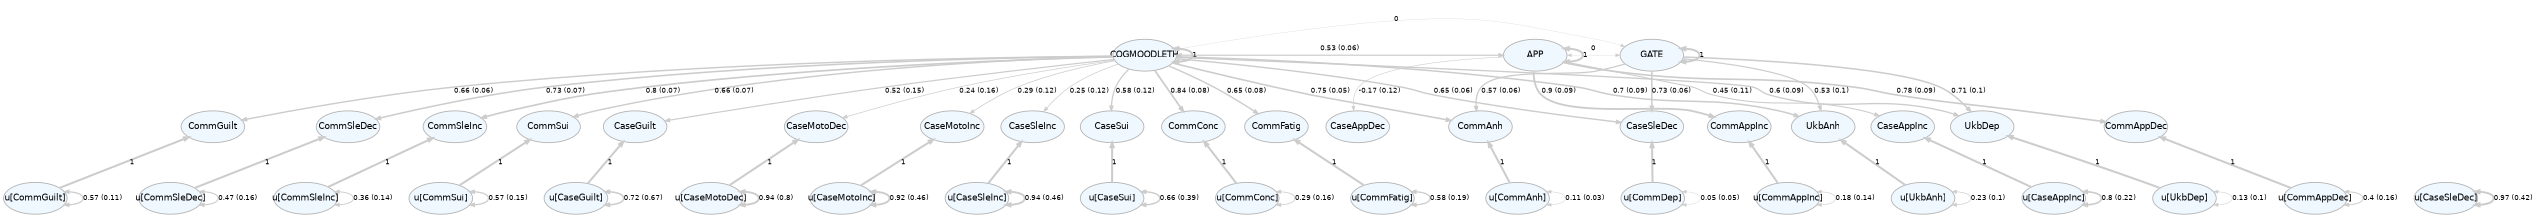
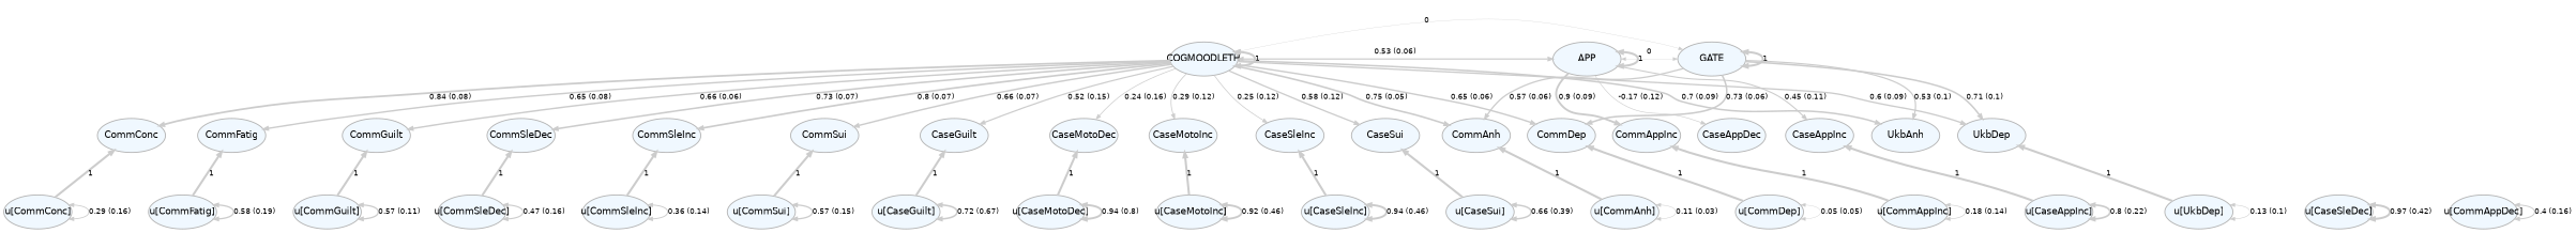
  digraph {
    bgcolor=white
    rankdir=TB
    node [color=gray70 fillcolor=aliceblue fixedsize=true fontcolor=black fontname=Helvetica fontsize=10 shape=oval style=filled]
    edge [arrowsize=0.5 color=gray80 dir=forward fontname=Helvetica fontsize=8 penwidth=2.3]
    n1 [label=APP width=1]
    n2 [label=COGMOODLETH width=1]
    n3 [label=GATE width=1]
    n4 [label=CaseAppDec width=1]
    n5 [label=CaseAppInc width=1]
-   n6 [label=CommAppDec width=1]
    n7 [label=CommAppInc width=1]
    n8 [label=CaseGuilt width=1]
    n9 [label=CaseMotoDec width=1]
    n10 [label=CaseMotoInc width=1]
    n11 [label=CaseSleInc width=1]
    n12 [label=CaseSui width=1]
    n13 [label=CommAnh width=1]
    n14 [label=CommConc width=1]
-   n15 [label=CaseSleDec width=1]
+   n15 [label=CommDep width=1]
    n16 [label=CommFatig width=1]
    n17 [label=CommGuilt width=1]
    n18 [label=CommSleDec width=1]
    n19 [label=CommSleInc width=1]
    n20 [label=CommSui width=1]
    n21 [label=UkbAnh width=1]
    n22 [label=UkbDep width=1]
    n23 [label="u[CaseAppInc]" width=1]
    n24 [label="u[CaseGuilt]" width=1]
    n25 [label="u[CaseMotoDec]" width=1]
    n26 [label="u[CaseMotoInc]" width=1]
    n27 [label="u[CaseSleDec]" width=1]
    n28 [label="u[CaseSleInc]" width=1]
    n29 [label="u[CaseSui]" width=1]
    n30 [label="u[CommAnh]" width=1]
    n31 [label="u[CommAppDec]" width=1]
    n32 [label="u[CommAppInc]" width=1]
    n33 [label="u[CommConc]" width=1]
    n34 [label="u[CommDep]" width=1]
    n35 [label="u[CommFatig]" width=1]
    n36 [label="u[CommGuilt]" width=1]
    n37 [label="u[CommSleDec]" width=1]
    n38 [label="u[CommSleInc]" width=1]
    n39 [label="u[CommSui]" width=1]
-   n40 [label="u[UkbAnh]" width=1]
    n41 [label="u[UkbDep]" width=1]
    subgraph sub_1 {
      rank=min
      n1
      n2
      n3
    }
    subgraph sub_2 {
      rank=same
      n4
      n5
-     n6
      n7
      n8
      n9
      n10
      n11
      n12
      n13
      n14
      n15
      n16
      n17
      n18
      n19
      n20
      n21
      n22
    }
    subgraph sub_3 {
      rank=max
      n23
      n24
      n25
      n26
      n27
      n28
      n29
      n30
      n31
      n32
      n33
      n34
      n35
      n36
      n37
      n38
      n39
-     n40
      n41
    }
    n1 -> n1 [dir=both label=1]
    n1 -> n3 [dir=both label=0 penwidth=0.3]
    n1 -> n4 [label="-0.17 (0.12)" penwidth=0.647194589112328]
    n1 -> n5 [label="0.45 (0.11)" penwidth=1.20038692933881]
-   n1 -> n6 [label="0.78 (0.09)" penwidth=1.8544185297766]
    n1 -> n7 [label="0.9 (0.09)" penwidth=2.10556267739122]
    n2 -> n1 [dir=both label="0.53 (0.06)" penwidth=1.3673529535626]
    n2 -> n2 [dir=both label=1]
    n2 -> n3 [dir=both label=0 penwidth=0.3]
    n2 -> n8 [label="0.52 (0.15)" penwidth=1.34977744775111]
    n2 -> n9 [label="0.24 (0.16)" penwidth=0.789390006851717]
    n2 -> n10 [label="0.29 (0.12)" penwidth=0.871571110118841]
    n2 -> n11 [label="0.25 (0.12)" penwidth=0.794728727637072]
    n2 -> n12 [label="0.58 (0.12)" penwidth=1.4638998444947]
    n2 -> n13 [label="0.75 (0.05)" penwidth=1.79973043909421]
    n2 -> n14 [label="0.84 (0.08)" penwidth=1.98484006285535]
    n2 -> n15 [label="0.65 (0.06)" penwidth=1.60001418716034]
    n2 -> n16 [label="0.65 (0.08)" penwidth=1.5958131251769]
    n2 -> n17 [label="0.66 (0.06)" penwidth=1.61632085578805]
    n2 -> n18 [label="0.73 (0.07)" penwidth=1.7523211062115]
    n2 -> n19 [label="0.8 (0.07)" penwidth=1.89839476180603]
    n2 -> n20 [label="0.66 (0.07)" penwidth=1.61726521998229]
    n2 -> n21 [label="0.7 (0.09)" penwidth=1.70782434814653]
    n2 -> n22 [label="0.6 (0.09)" penwidth=1.50407099975353]
    n3 -> n3 [dir=both label=1]
    n3 -> n13 [label="0.57 (0.06)" penwidth=1.44717382973358]
    n3 -> n15 [label="0.73 (0.06)" penwidth=1.75424976173964]
    n3 -> n21 [label="0.53 (0.1)" penwidth=1.35243848017678]
    n3 -> n22 [label="0.71 (0.1)" penwidth=1.72161592841488]
    n23 -> n5 [label=1]
    n23 -> n23 [dir=both label="0.8 (0.22)" penwidth=1.89465097604382]
    n24 -> n8 [label=1]
    n24 -> n24 [dir=both label="0.72 (0.67)" penwidth=1.74898308899175]
    n25 -> n9 [label=1]
    n25 -> n25 [dir=both label="0.94 (0.8)" penwidth=2.18024356916886]
    n26 -> n10 [label=1]
    n26 -> n26 [dir=both label="0.92 (0.46)" penwidth=2.13665031708259]
    n27 -> n27 [dir=both label="0.97 (0.42)" penwidth=2.23676947141178]
    n28 -> n11 [label=1]
    n28 -> n28 [dir=both label="0.94 (0.46)" penwidth=2.17762001635883]
    n29 -> n12 [label=1]
    n29 -> n29 [dir=both label="0.66 (0.39)" penwidth=1.62266703142089]
    n30 -> n13 [label=1]
    n30 -> n30 [dir=both label="0.11 (0.03)" penwidth=0.517400237907177]
-   n31 -> n6 [label=1]
    n31 -> n31 [dir=both label="0.4 (0.16)" penwidth=1.09188672776414]
    n32 -> n7 [label=1]
    n32 -> n32 [dir=both label="0.18 (0.14)" penwidth=0.669969868284573]
    n33 -> n14 [label=1]
    n33 -> n33 [dir=both label="0.29 (0.16)" penwidth=0.8806512579289]
    n34 -> n15 [label=1]
    n34 -> n34 [dir=both label="0.05 (0.05)" penwidth=0.397559049930354]
    n35 -> n16 [label=1]
    n35 -> n35 [dir=both label="0.58 (0.19)" penwidth=1.46043625237869]
    n36 -> n17 [label=1]
    n36 -> n36 [dir=both label="0.57 (0.11)" penwidth=1.43365055750335]
    n37 -> n18 [label=1]
    n37 -> n37 [dir=both label="0.47 (0.16)" penwidth=1.24538441291467]
    n38 -> n19 [label=1]
    n38 -> n38 [dir=both label="0.36 (0.14)" penwidth=1.02256197275051]
    n39 -> n20 [label=1]
    n39 -> n39 [dir=both label="0.57 (0.15)" penwidth=1.43240793201202]
-   n40 -> n21 [label=1]
-   n40 -> n40 [dir=both label="0.23 (0.1)" penwidth=0.755202303536906]
    n41 -> n22 [label=1]
    n41 -> n41 [dir=both label="0.13 (0.1)" penwidth=0.564609299110683]
  }
